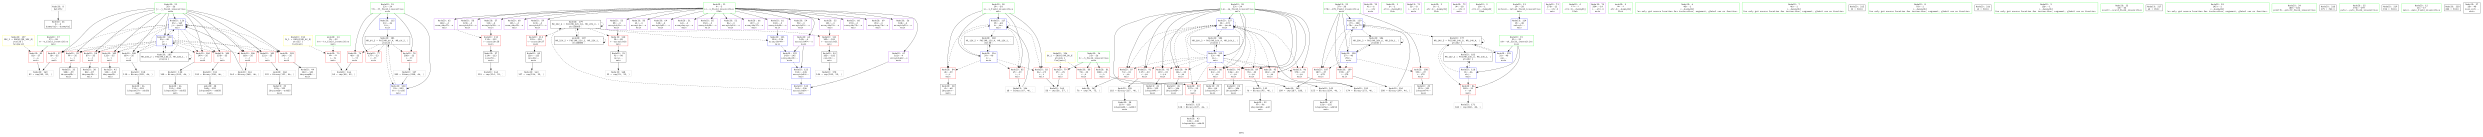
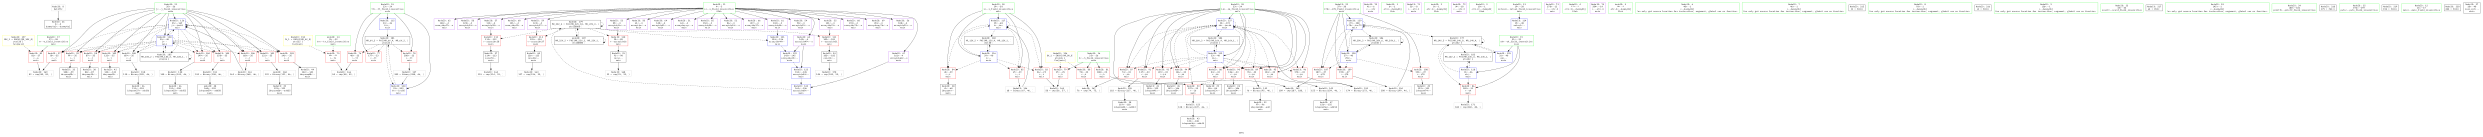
  digraph {
    fontname="IBM Plex Mono"
    label=SVFG
    node [color=black fontname="IBM Plex Mono" shape=record]
    edge [fontname="IBM Plex Mono" style=solid]
    n1 [color=grey label="{NodeID: 0\nNullPtr}"]
    n2 [label="{NodeID: 26\n2\<--3\ndummyVal\<--dummyVal\n}"]
    n3 [color=red label="{NodeID: 97\n80\<--35\n\<--j\nmain\n}"]
    n4 [color=grey label="{NodeID: 169\n82 = cmp(80, 81, )\n}"]
    n5 [color=green label="{NodeID: 14\n21\<--22\ntn\<--tn_field_insensitive\nmain\n}"]
    n6 [color=red label="{NodeID: 75\n49\<--21\n\<--tn\nmain\n}"]
    n7 [color=grey label="{NodeID: 166\n50 = cmp(48, 49, )\n}"]
    n8 [color=yellow label="{NodeID: 194\n4V_1 = ENCHI(MR_4V_0)\npts\{22 \}\nFun[main]}" style=double]
    n9 [color=red label="{NodeID: 111\n102\<--101\n\<--arrayidx21\nmain\n}"]
    n10 [label="{NodeID: 34\n103\<--102\nconv22\<--\nmain\n}"]
    n11 [color=grey label="{NodeID: 170\n104 = cmp(103, 93, )\n}"]
    n12 [label="{NodeID: 28\n61\<--60\nidxprom\<--\nmain\n}"]
    n13 [color=blue label="{NodeID: 125\n31\<--40\nok\<--\nmain\n}"]
    n14 [label="{NodeID: 177\nMR_14V_5 = PHI(MR_14V_8, MR_14V_4, )\npts\{32 \}\n}"]
    n15 [color=red label="{NodeID: 86\n182\<--31\n\<--ok\nmain\n}"]
    n16 [label="{NodeID: 183\nMR_14V_2 = PHI(MR_14V_4, MR_14V_1, )\npts\{32 \}\n}"]
    n17 [color=grey label="{NodeID: 171\n183 = cmp(182, 40, )\n}"]
    n18 [color=blue label="{NodeID: 118\n31\<--46\nok\<--\nmain\n}"]
    n19 [label="{NodeID: 42\n133\<--132\nidxprom43\<--\nmain\n}"]
    n20 [color=purple label="{NodeID: 56\n108\<--4\narrayidx25\<--s\nmain\n}"]
    n21 [color=grey label="{NodeID: 153\n138 = Binary(137, 46, )\n}"]
    n22 [label="{NodeID: 43\n139\<--138\nidxprom46\<--add45\nmain\n}"]
    n23 [color=purple label="{NodeID: 70\n41\<--6\n\<--.str\nmain\n}"]
    n24 [color=grey label="{NodeID: 167\n76 = cmp(74, 75, )\n}"]
    n25 [color=red label="{NodeID: 84\n60\<--29\n\<--i\nmain\n}"]
    n26 [color=green label="{NodeID: 1\n6\<--1\n.str\<--dummyObj\nGlob }"]
    n27 [label="{NodeID: 181\nMR_6V_3 = PHI(MR_6V_4, MR_6V_2, )\npts\{24 \}\n}"]
    n28 [color=red label="{NodeID: 76\n48\<--23\n\<--tt\nmain\n}"]
    n29 [color=red label="{NodeID: 77\n177\<--23\n\<--tt\nmain\n}"]
    n30 [color=red label="{NodeID: 78\n208\<--23\n\<--tt\nmain\n}"]
    n31 [color=blue label="{NodeID: 130\n23\<--209\ntt\<--inc85\nmain\n}"]
    n32 [color=grey label="{NodeID: 157\n209 = Binary(208, 46, )\n}"]
    n33 [color=red label="{NodeID: 98\n87\<--35\n\<--j\nmain\n}"]
    n34 [label="{NodeID: 30\n88\<--87\nidxprom15\<--\nmain\n}"]
    n35 [color=green label="{NodeID: 15\n23\<--24\ntt\<--tt_field_insensitive\nmain\n}"]
    n36 [color=blue label="{NodeID: 115\n23\<--46\ntt\<--\nmain\n}"]
    n37 [color=red label="{NodeID: 112\n113\<--112\n\<--arrayidx28\nmain\n}"]
    n38 [label="{NodeID: 37\n114\<--113\nconv29\<--\nmain\n}"]
    n39 [color=grey label="{NodeID: 164\n115 = cmp(114, 93, )\n}"]
    n40 [label="{NodeID: 29\n85\<--84\nidxprom13\<--\nmain\n}"]
    n41 [color=blue label="{NodeID: 126\n35\<--169\nj\<--inc63\nmain\n}"]
    n42 [color=red label="{NodeID: 99\n99\<--35\n\<--j\nmain\n}"]
    n43 [color=grey label="{NodeID: 100\n109\<--35\n\<--j\nmain\n}"]
    n44 [color=red label="{NodeID: 102\n132\<--35\n\<--j\nmain\n}"]
    n45 [color=red label="{NodeID: 103\n141\<--35\n\<--j\nmain\n}"]
    n46 [color=red label="{NodeID: 104\n149\<--35\n\<--j\nmain\n}"]
    n47 [color=red label="{NodeID: 105\n158\<--35\n\<--j\nmain\n}"]
    n48 [color=red label="{NodeID: 106\n168\<--35\n\<--j\nmain\n}"]
    n49 [color=blue label="{NodeID: 120\n35\<--40\nj\<--\nmain\n}"]
    n50 [label="{NodeID: 185\nMR_18V_2 = PHI(MR_18V_3, MR_18V_1, )\npts\{36 \}\n}"]
    n51 [label="{NodeID: 33\n100\<--99\nidxprom20\<--\nmain\n}"]
    n52 [color=grey label="{NodeID: 158\n110 = Binary(109, 46, )\n}"]
    n53 [color=red label="{NodeID: 101\n121\<--35\n\<--j\nmain\n}"]
    n54 [color=grey label="{NodeID: 160\n122 = Binary(121, 46, )\n}"]
    n55 [label="{NodeID: 44\n142\<--141\nidxprom48\<--\nmain\n}"]
    n56 [color=grey label="{NodeID: 150\n150 = Binary(149, 46, )\n}"]
    n57 [color=grey label="{NodeID: 151\n159 = Binary(158, 46, )\n}"]
    n58 [color=grey label="{NodeID: 161\n169 = Binary(168, 46, )\n}"]
    n59 [label="{NodeID: 36\n111\<--110\nidxprom27\<--add26\nmain\n}"]
    n60 [label="{NodeID: 39\n123\<--122\nidxprom36\<--add35\nmain\n}"]
    n61 [label="{NodeID: 46\n151\<--150\nidxprom53\<--add52\nmain\n}"]
    n62 [label="{NodeID: 48\n160\<--159\nidxprom59\<--add58\nmain\n}"]
    n63 [color=purple label="{NodeID: 57\n112\<--4\narrayidx28\<--s\nmain\n}"]
    n64 [color=grey label="{NodeID: 154\n200 = Binary(199, 46, )\n}"]
    n65 [color=blue label="{NodeID: 129\n37\<--200\ni70\<--inc79\nmain\n}"]
    n66 [color=red label="{NodeID: 107\n187\<--37\n\<--i70\nmain\n}"]
    n67 [color=red label="{NodeID: 109\n199\<--37\n\<--i70\nmain\n}"]
    n68 [label="{NodeID: 186\nMR_20V_2 = PHI(MR_20V_6, MR_20V_1, )\npts\{38 \}\n}"]
    n69 [color=grey label="{NodeID: 162\n189 = cmp(187, 188, )\n}"]
    n70 [color=red label="{NodeID: 108\n191\<--37\n\<--i70\nmain\n}"]
    n71 [label="{NodeID: 49\n192\<--191\nidxprom74\<--\nmain\n}"]
    n72 [color=blue label="{NodeID: 128\n37\<--40\ni70\<--\nmain\n}"]
    n73 [color=purple label="{NodeID: 71\n52\<--8\n\<--.str.1\nmain\n}"]
    n74 [color=grey label="{NodeID: 168\n92 = cmp(91, 93, )\n}"]
    n75 [color=red label="{NodeID: 85\n67\<--29\n\<--i\nmain\n}"]
    n76 [color=grey label="{NodeID: 156\n68 = Binary(67, 46, )\n}"]
    n77 [color=blue label="{NodeID: 117\n29\<--68\ni\<--inc\nmain\n}"]
    n78 [label="{NodeID: 182\nMR_12V_2 = PHI(MR_12V_4, MR_12V_1, )\npts\{30 \}\n}"]
    n79 [color=red label="{NodeID: 83\n56\<--29\n\<--i\nmain\n}"]
    n80 [color=green label="{NodeID: 2\n8\<--1\n.str.1\<--dummyObj\nGlob }"]
    n81 [color=blue label="{NodeID: 116\n29\<--40\ni\<--\nmain\n}"]
    n82 [color=grey label="{NodeID: 165\n58 = cmp(56, 57, )\n}"]
    n83 [color=green label="{NodeID: 16\n25\<--26\nh\<--h_field_insensitive\nmain\n}"]
    n84 [color=red label="{NodeID: 79\n57\<--25\n\<--h\nmain\n}"]
    n85 [color=red label="{NodeID: 80\n75\<--25\n\<--h\nmain\n}"]
    n86 [color=red label="{NodeID: 81\n188\<--25\n\<--h\nmain\n}"]
    n87 [color=yellow label="{NodeID: 196\n8V_1 = ENCHI(MR_8V_0)\npts\{26 \}\nFun[main]}" style=double]
    n88 [color=red label="{NodeID: 113\n125\<--124\n\<--arrayidx37\nmain\n}"]
    n89 [label="{NodeID: 40\n126\<--125\nconv38\<--\nmain\n}"]
    n90 [color=grey label="{NodeID: 163\n127 = cmp(126, 93, )\n}"]
    n91 [color=blue label="{NodeID: 127\n33\<--174\ni6\<--inc66\nmain\n}"]
    n92 [color=red label="{NodeID: 87\n74\<--33\n\<--i6\nmain\n}"]
    n93 [color=red label="{NodeID: 88\n84\<--33\n\<--i6\nmain\n}"]
    n94 [color=red label="{NodeID: 89\n95\<--33\n\<--i6\nmain\n}"]
    n95 [color=red label="{NodeID: 90\n106\<--33\n\<--i6\nmain\n}"]
    n96 [color=red label="{NodeID: 91\n117\<--33\n\<--i6\nmain\n}"]
    n97 [color=red label="{NodeID: 92\n129\<--33\n\<--i6\nmain\n}"]
    n98 [color=red label="{NodeID: 93\n137\<--33\n\<--i6\nmain\n}"]
    n99 [color=red label="{NodeID: 94\n146\<--33\n\<--i6\nmain\n}"]
    n100 [color=red label="{NodeID: 95\n154\<--33\n\<--i6\nmain\n}"]
    n101 [color=red label="{NodeID: 96\n173\<--33\n\<--i6\nmain\n}"]
    n102 [label="{NodeID: 184\nMR_16V_2 = PHI(MR_16V_4, MR_16V_1, )\npts\{34 \}\n}"]
    n103 [color=grey label="{NodeID: 152\n96 = Binary(95, 46, )\n}"]
    n104 [label="{NodeID: 35\n107\<--106\nidxprom24\<--\nmain\n}"]
    n105 [color=grey label="{NodeID: 155\n118 = Binary(117, 46, )\n}"]
    n106 [label="{NodeID: 41\n130\<--129\nidxprom41\<--\nmain\n}"]
    n107 [label="{NodeID: 45\n147\<--146\nidxprom50\<--\nmain\n}"]
    n108 [color=grey label="{NodeID: 149\n155 = Binary(154, 46, )\n}"]
    n109 [color=grey label="{NodeID: 159\n174 = Binary(173, 46, )\n}"]
    n110 [color=blue label="{NodeID: 119\n33\<--40\ni6\<--\nmain\n}"]
    n111 [label="{NodeID: 32\n97\<--96\nidxprom18\<--add\nmain\n}"]
    n112 [label="{NodeID: 38\n119\<--118\nidxprom33\<--add32\nmain\n}"]
    n113 [label="{NodeID: 47\n156\<--155\nidxprom56\<--add55\nmain\n}"]
    n114 [color=purple label="{NodeID: 58\n120\<--4\narrayidx34\<--s\nmain\n}"]
    n115 [color=purple label="{NodeID: 72\n64\<--10\n\<--.str.2\nmain\n}"]
    n116 [color=green label="{NodeID: 3\n10\<--1\n.str.2\<--dummyObj\nGlob }"]
    n117 [color=green label="{NodeID: 17\n27\<--28\nw\<--w_field_insensitive\nmain\n}"]
    n118 [color=red label="{NodeID: 82\n81\<--27\n\<--w\nmain\n}"]
    n119 [color=yellow label="{NodeID: 197\n10V_1 = ENCHI(MR_10V_0)\npts\{28 \}\nFun[main]}" style=double]
    n120 [color=blue label="{NodeID: 114\n19\<--40\nretval\<--\nmain\n}"]
    n121 [label="{NodeID: 31\n91\<--90\nconv\<--\nmain\n}"]
    n122 [color=purple label="{NodeID: 59\n124\<--4\narrayidx37\<--s\nmain\n}"]
    n123 [color=purple label="{NodeID: 73\n178\<--12\n\<--.str.3\nmain\n}"]
    n124 [color=green label="{NodeID: 4\n12\<--1\n.str.3\<--dummyObj\nGlob }"]
    n125 [color=green label="{NodeID: 18\n29\<--30\ni\<--i_field_insensitive\nmain\n}"]
    n126 [color=purple label="{NodeID: 60\n131\<--4\narrayidx42\<--s\nmain\n}"]
    n127 [color=purple label="{NodeID: 74\n204\<--14\n\<--.str.4\nmain\n}"]
    n128 [color=green label="{NodeID: 5\n14\<--1\n.str.4\<--dummyObj\nGlob }"]
    n129 [color=green label="{NodeID: 19\n31\<--32\nok\<--ok_field_insensitive\nmain\n}"]
    n130 [color=purple label="{NodeID: 61\n134\<--4\narrayidx44\<--s\nmain\n}"]
    n131 [color=blue label="{NodeID: 121\n134\<--136\narrayidx44\<--\nmain\n}"]
    n132 [color=blue label="{NodeID: 122\n143\<--145\narrayidx49\<--\nmain\n}"]
    n133 [color=blue label="{NodeID: 123\n152\<--145\narrayidx54\<--\nmain\n}"]
    n134 [color=green label="{NodeID: 6\n40\<--1\n\<--dummyObj\nCan only get source location for instruction, argument, global var or function.}"]
    n135 [color=green label="{NodeID: 20\n33\<--34\ni6\<--i6_field_insensitive\nmain\n}"]
    n136 [color=purple label="{NodeID: 62\n140\<--4\narrayidx47\<--s\nmain\n}"]
    n137 [color=green label="{NodeID: 7\n46\<--1\n\<--dummyObj\nCan only get source location for instruction, argument, global var or function.}"]
    n138 [label="{NodeID: 187\nMR_22V_2 = PHI(MR_22V_3, MR_22V_1, )\npts\{50000 \}\n}"]
    n139 [label="{NodeID: 179\nMR_22V_4 = PHI(MR_22V_10, MR_22V_3, )\npts\{50000 \}\n}"]
    n140 [color=red label="{NodeID: 110\n90\<--89\n\<--arrayidx16\nmain\n}"]
    n141 [color=green label="{NodeID: 21\n35\<--36\nj\<--j_field_insensitive\nmain\n}"]
    n142 [label="{NodeID: 215\n42 = PHI()\n}"]
    n143 [color=purple label="{NodeID: 63\n143\<--4\narrayidx49\<--s\nmain\n}"]
    n144 [color=blue label="{NodeID: 124\n161\<--136\narrayidx60\<--\nmain\n}"]
    n145 [color=green label="{NodeID: 8\n93\<--1\n\<--dummyObj\nCan only get source location for instruction, argument, global var or function.}"]
    n146 [color=green label="{NodeID: 22\n37\<--38\ni70\<--i70_field_insensitive\nmain\n}"]
    n147 [label="{NodeID: 216\n53 = PHI()\n}"]
    n148 [color=purple label="{NodeID: 50\n62\<--4\narrayidx\<--s\nmain\n}"]
    n149 [color=purple label="{NodeID: 64\n148\<--4\narrayidx51\<--s\nmain\n}"]
    n150 [color=green label="{NodeID: 9\n136\<--1\n\<--dummyObj\nCan only get source location for instruction, argument, global var or function.}"]
    n151 [color=green label="{NodeID: 23\n43\<--44\nscanf\<--scanf_field_insensitive\n}"]
    n152 [label="{NodeID: 217\n65 = PHI()\n}"]
    n153 [color=purple label="{NodeID: 51\n63\<--4\narraydecay\<--s\nmain\n}"]
    n154 [color=purple label="{NodeID: 65\n152\<--4\narrayidx54\<--s\nmain\n}"]
    n155 [color=green label="{NodeID: 10\n145\<--1\n\<--dummyObj\nCan only get source location for instruction, argument, global var or function.}"]
    n156 [color=green label="{NodeID: 24\n180\<--181\nprintf\<--printf_field_insensitive\n}"]
    n157 [label="{NodeID: 218\n179 = PHI()\n}"]
    n158 [color=purple label="{NodeID: 52\n86\<--4\narrayidx14\<--s\nmain\n}"]
    n159 [color=purple label="{NodeID: 66\n157\<--4\narrayidx57\<--s\nmain\n}"]
    n160 [color=green label="{NodeID: 11\n4\<--5\ns\<--s_field_insensitive\nGlob }"]
    n161 [color=purple label="{NodeID: 53\n89\<--4\narrayidx16\<--s\nmain\n}"]
    n162 [color=purple label="{NodeID: 54\n98\<--4\narrayidx19\<--s\nmain\n}"]
    n163 [color=purple label="{NodeID: 55\n101\<--4\narrayidx21\<--s\nmain\n}"]
    n164 [color=purple label="{NodeID: 67\n161\<--4\narrayidx60\<--s\nmain\n}"]
    n165 [color=purple label="{NodeID: 68\n193\<--4\narrayidx75\<--s\nmain\n}"]
    n166 [color=purple label="{NodeID: 69\n194\<--4\narraydecay76\<--s\nmain\n}"]
    n167 [color=green label="{NodeID: 25\n196\<--197\nputs\<--puts_field_insensitive\n}"]
    n168 [label="{NodeID: 219\n195 = PHI()\n}"]
    n169 [color=green label="{NodeID: 12\n16\<--17\nmain\<--main_field_insensitive\n}"]
    n170 [label="{NodeID: 220\n205 = PHI()\n}"]
    n171 [color=green label="{NodeID: 13\n19\<--20\nretval\<--retval_field_insensitive\nmain\n}"]
    n172 [label="{NodeID: 27\n18\<--40\nmain_ret\<--\nmain\n}"]
    n1 -> n2
    n3 -> n4
    n5 -> n6 [style=dashed]
    n6 -> n7
    n8 -> n6 [style=dashed]
    n9 -> n10
    n10 -> n11
    n13 -> n14 [style=dashed]
    n14 -> n13 [style=dashed]
    n14 -> n14 [style=dashed]
    n14 -> n15 [style=dashed]
    n14 -> n16 [style=dashed]
    n15 -> n17
    n16 -> n18 [style=dashed]
    n18 -> n14 [style=dashed]
    n18 -> n15 [style=dashed]
    n18 -> n16 [style=dashed]
    n21 -> n22
    n25 -> n12
    n27 -> n28 [style=dashed]
    n27 -> n29 [style=dashed]
    n27 -> n30 [style=dashed]
    n27 -> n31 [style=dashed]
    n28 -> n7
    n30 -> n32
    n31 -> n27 [style=dashed]
    n32 -> n31
    n33 -> n34
    n35 -> n28
    n35 -> n29
    n35 -> n30
    n35 -> n31
    n35 -> n36
    n36 -> n27 [style=dashed]
    n37 -> n38
    n38 -> n39
    n41 -> n3 [style=dashed]
    n41 -> n33 [style=dashed]
    n41 -> n41 [style=dashed]
    n41 -> n42 [style=dashed]
    n41 -> n43 [style=dashed]
    n41 -> n44 [style=dashed]
    n41 -> n45 [style=dashed]
    n41 -> n46 [style=dashed]
    n41 -> n47 [style=dashed]
    n41 -> n48 [style=dashed]
    n41 -> n49 [style=dashed]
    n41 -> n50 [style=dashed]
    n42 -> n51
    n43 -> n52
    n44 -> n19
    n45 -> n55
    n46 -> n56
    n47 -> n57
    n48 -> n58
    n49 -> n3 [style=dashed]
    n49 -> n33 [style=dashed]
    n49 -> n41 [style=dashed]
    n49 -> n42 [style=dashed]
    n49 -> n43 [style=dashed]
    n49 -> n44 [style=dashed]
    n49 -> n45 [style=dashed]
    n49 -> n46 [style=dashed]
    n49 -> n47 [style=dashed]
    n49 -> n48 [style=dashed]
    n49 -> n49 [style=dashed]
    n49 -> n50 [style=dashed]
    n49 -> n53 [style=dashed]
    n50 -> n49 [style=dashed]
    n50 -> n50 [style=dashed]
    n52 -> n59
    n53 -> n41 [style=dashed]
    n53 -> n54
    n54 -> n60
    n56 -> n61
    n57 -> n62
    n58 -> n41
    n63 -> n37
    n64 -> n65
    n65 -> n14 [style=dashed]
    n65 -> n65 [style=dashed]
    n65 -> n66 [style=dashed]
    n65 -> n67 [style=dashed]
    n65 -> n68 [style=dashed]
    n66 -> n69
    n67 -> n64
    n68 -> n68 [style=dashed]
    n68 -> n72 [style=dashed]
    n70 -> n71
    n72 -> n65 [style=dashed]
    n72 -> n66 [style=dashed]
    n72 -> n67 [style=dashed]
    n72 -> n68 [style=dashed]
    n72 -> n70 [style=dashed]
    n75 -> n76
    n76 -> n77
    n77 -> n25 [style=dashed]
    n77 -> n75 [style=dashed]
    n77 -> n77 [style=dashed]
    n77 -> n78 [style=dashed]
    n77 -> n79 [style=dashed]
    n78 -> n81 [style=dashed]
    n79 -> n82
    n81 -> n25 [style=dashed]
    n81 -> n75 [style=dashed]
    n81 -> n77 [style=dashed]
    n81 -> n78 [style=dashed]
    n81 -> n79 [style=dashed]
    n83 -> n84
    n83 -> n85
    n83 -> n86
    n84 -> n82
    n85 -> n24
    n86 -> n69
    n87 -> n84 [style=dashed]
    n87 -> n85 [style=dashed]
    n88 -> n89
    n89 -> n90
    n91 -> n91 [style=dashed]
    n91 -> n92 [style=dashed]
    n91 -> n93 [style=dashed]
    n91 -> n94 [style=dashed]
    n91 -> n95 [style=dashed]
    n91 -> n96 [style=dashed]
    n91 -> n97 [style=dashed]
    n91 -> n98 [style=dashed]
    n91 -> n99 [style=dashed]
    n91 -> n100 [style=dashed]
    n91 -> n101 [style=dashed]
    n91 -> n102 [style=dashed]
    n92 -> n24
    n93 -> n40
    n94 -> n103
    n95 -> n104
    n96 -> n105
    n97 -> n106
    n98 -> n21
    n99 -> n107
    n100 -> n108
    n101 -> n109
    n102 -> n110 [style=dashed]
    n103 -> n111
    n105 -> n112
    n108 -> n113
    n109 -> n91
    n110 -> n91 [style=dashed]
    n110 -> n92 [style=dashed]
    n110 -> n93 [style=dashed]
    n110 -> n94 [style=dashed]
    n110 -> n95 [style=dashed]
    n110 -> n96 [style=dashed]
    n110 -> n97 [style=dashed]
-   n110 -> n98 [style=dashed]
+   n95 -> n98 [style=dashed]
    n110 -> n99 [style=dashed]
    n110 -> n100 [style=dashed]
    n110 -> n101 [style=dashed]
    n110 -> n102 [style=dashed]
    n117 -> n118
    n118 -> n4
    n119 -> n118 [style=dashed]
    n121 -> n74
    n122 -> n88
    n125 -> n25
    n125 -> n75
    n125 -> n77
    n125 -> n79
    n125 -> n81
    n129 -> n13
    n129 -> n15
    n129 -> n18
    n130 -> n131
    n131 -> n132 [style=dashed]
    n132 -> n133 [style=dashed]
    n133 -> n144 [style=dashed]
    n135 -> n91
    n135 -> n92
    n135 -> n93
    n135 -> n94
    n135 -> n95
    n135 -> n96
    n135 -> n97
    n135 -> n98
    n135 -> n99
    n135 -> n100
    n135 -> n101
    n135 -> n110
    n138 -> n138 [style=dashed]
    n138 -> n139 [style=dashed]
    n139 -> n9 [style=dashed]
-   n136 -> n37 [style=dashed]
+   n139 -> n37 [style=dashed]
    n139 -> n88 [style=dashed]
    n139 -> n131 [style=dashed]
    n139 -> n138 [style=dashed]
    n139 -> n139 [style=dashed]
    n139 -> n140 [style=dashed]
    n140 -> n121
    n141 -> n3
    n141 -> n33
    n141 -> n41
    n141 -> n42
    n141 -> n43
    n141 -> n44
    n141 -> n45
    n141 -> n46
    n141 -> n47
    n141 -> n48
    n141 -> n49
    n141 -> n53
    n143 -> n132
    n143 -> n133
    n144 -> n139 [style=dashed]
    n146 -> n65
    n146 -> n66
    n146 -> n67
    n146 -> n70
    n146 -> n72
    n160 -> n20
    n160 -> n63
    n160 -> n114
    n160 -> n122
    n160 -> n126
    n160 -> n130
    n160 -> n136
    n160 -> n143
    n160 -> n148
    n160 -> n149
    n160 -> n153
    n160 -> n154
    n160 -> n158
    n160 -> n159
    n160 -> n161
    n160 -> n162
    n160 -> n163
    n160 -> n164
    n160 -> n165
    n160 -> n166
    n161 -> n140
    n163 -> n9
    n164 -> n144
    n171 -> n120
  }
